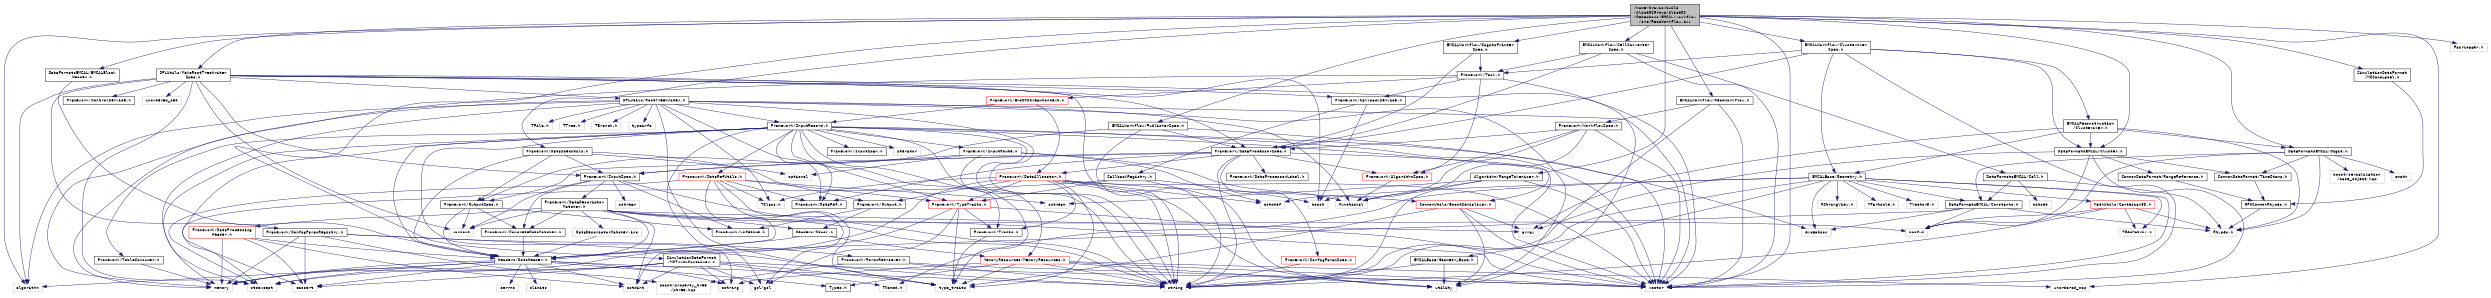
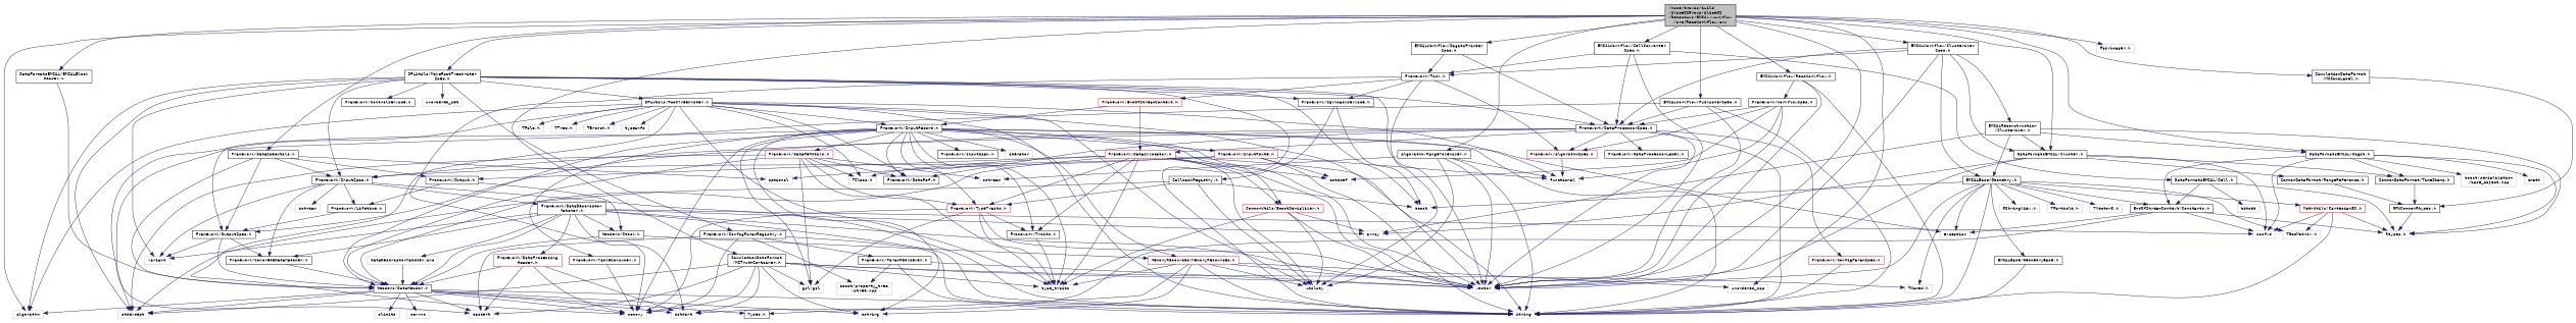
  digraph {
    fontname="DejaVu Sans Mono"
    node [color=black fontname="DejaVu Sans Mono" fontsize=10 shape=record]
    edge [color=midnightblue fontname="DejaVu Sans Mono" fontsize=10 labelfontname=Helvetica labelfontsize=10 style=solid]
    n1 [fillcolor=grey75 fontcolor=black height=0.2 label="/home/travis/build\l/AliceO2Group/AliceO2\l/Detectors/EMCAL/workflow\l/src/RecoWorkflow.cxx" style=filled width=0.4]
    n2 [color=grey75 height=0.2 label=algorithm width=0.4]
    n3 [color=grey75 height=0.2 label=unordered_map width=0.4]
    n4 [color=grey75 height=0.2 label=vector width=0.4]
    n5 [color=grey75 height=0.2 label="FairLogger.h" width=0.4]
    n6 [height=0.2 label="Algorithm/RangeTokenizer.h" width=0.4]
    n7 [height=0.2 label="DPLUtils/MakeRootTreeWriter\lSpec.h" width=0.4]
    n8 [height=0.2 label="DataFormatsEMCAL/EMCALBlock\lHeader.h" width=0.4]
    n9 [height=0.2 label="DataFormatsEMCAL/Digit.h" width=0.4]
    n10 [height=0.2 label="DataFormatsEMCAL/Cluster.h" width=0.4]
    n11 [height=0.2 label="EMCALWorkflow/RecoWorkflow.h" width=0.4]
    n12 [height=0.2 label="EMCALWorkflow/CellConverter\lSpec.h" width=0.4]
    n13 [height=0.2 label="EMCALWorkflow/Clusterizer\lSpec.h" width=0.4]
    n14 [height=0.2 label="EMCALWorkflow/DigitsPrinter\lSpec.h" width=0.4]
    n15 [height=0.2 label="EMCALWorkflow/PublisherSpec.h" width=0.4]
    n16 [height=0.2 label="Framework/DataSpecUtils.h" width=0.4]
    n17 [height=0.2 label="SimulationDataFormat\l/MCCompLabel.h" width=0.4]
    n18 [height=0.2 label="SimulationDataFormat\l/MCTruthContainer.h" width=0.4]
    n19 [color=grey75 height=0.2 label=string width=0.4]
    n20 [color=grey75 height=0.2 label=sstream width=0.4]
    n21 [color=grey75 height=0.2 label=utility width=0.4]
    n22 [color=grey75 height=0.2 label=functional width=0.4]
    n23 [height=0.2 label="DPLUtils/RootTreeWriter.h" width=0.4]
    n24 [color=grey75 height=0.2 label=stdexcept width=0.4]
    n25 [height=0.2 label="Framework/InputSpec.h" width=0.4]
    n26 [color=grey75 height=0.2 label=variant width=0.4]
    n27 [height=0.2 label="Framework/ConfigParamRegistry.h" width=0.4]
    n28 [height=0.2 label="Framework/DataProcessorSpec.h" width=0.4]
    n29 [height=0.2 label="Framework/CallbackService.h" width=0.4]
    n30 [color=grey75 height=0.2 label=boost width=0.4]
    n31 [height=0.2 label="Framework/ControlService.h" width=0.4]
    n32 [color=grey75 height=0.2 label=unordered_set width=0.4]
    n33 [height=0.2 label="Headers/DataHeader.h" width=0.4]
    n34 [color=grey75 height=0.2 label=iosfwd width=0.4]
    n35 [color=grey75 height=0.2 label=cmath width=0.4]
    n36 [color=grey75 height=0.2 label="Rtypes.h" width=0.4]
    n37 [height=0.2 label="CommonDataFormat/TimeStamp.h" width=0.4]
-   n38 [height=0.2 label="DataFormatsEMCAL/Constants.h" width=0.4]
+   n38 [height=0.2 label="EndOfStreamContext/Constants.h" width=0.4]
    n39 [color=grey75 height=0.2 label="boost/serialization\l/base_object.hpp" width=0.4]
    n40 [color=grey75 height=0.2 label=array width=0.4]
    n41 [height=0.2 label="CommonDataFormat/RangeReference.h" width=0.4]
    n42 [height=0.2 label="Framework/WorkflowSpec.h" width=0.4]
    n43 [height=0.2 label="DataFormatsEMCAL/Cell.h" width=0.4]
    n44 [height=0.2 label="Framework/Task.h" width=0.4]
    n45 [height=0.2 label="EMCALBase/Geometry.h" width=0.4]
    n46 [height=0.2 label="EMCALReconstruction\l/Clusterizer.h" width=0.4]
    n47 [height=0.2 label="Framework/OutputSpec.h" width=0.4]
    n48 [color=grey75 height=0.2 label=optional width=0.4]
    n49 [height=0.2 label="Framework/Output.h" width=0.4]
    n50 [height=0.2 label="GPUCommonRtypes.h" width=0.4]
    n51 [color=grey75 height=0.2 label=type_traits width=0.4]
    n52 [color=grey75 height=0.2 label=memory width=0.4]
    n53 [color=grey75 height=0.2 label="gsl/gsl" width=0.4]
    n54 [color=grey75 height=0.2 label=cassert width=0.4]
    n55 [color=grey75 height=0.2 label=cstring width=0.4]
    n56 [color=grey75 height=0.2 label=cstdint width=0.4]
    n57 [color=grey75 height=0.2 label="TNamed.h" width=0.4]
    n58 [height=0.2 label="Framework/InputRecord.h" width=0.4]
    n59 [height=0.2 label="Framework/DataRef.h" width=0.4]
    n60 [color=grey75 height=0.2 label="TClass.h" width=0.4]
    n61 [color=grey75 height=0.2 label="TFile.h" width=0.4]
    n62 [color=grey75 height=0.2 label="TTree.h" width=0.4]
    n63 [color=grey75 height=0.2 label="TBranch.h" width=0.4]
    n64 [color=grey75 height=0.2 label=typeinfo width=0.4]
    n65 [height=0.2 label="Framework/Lifetime.h" width=0.4]
    n66 [height=0.2 label="Framework/ConcreteDataMatcher.h" width=0.4]
    n67 [height=0.2 label="Framework/DataDescriptor\lMatcher.h" width=0.4]
    n68 [color=grey75 height=0.2 label=ostream width=0.4]
    n69 [height=0.2 label="Framework/ParamRetriever.h" width=0.4]
    n70 [color=grey75 height=0.2 label="boost/property_tree\l/ptree.hpp" width=0.4]
    n71 [color=red height=0.2 label="Framework/AlgorithmSpec.h" width=0.4]
    n72 [color=red height=0.2 label="Framework/ConfigParamSpec.h" width=0.4]
    n73 [color=red height=0.2 label="Framework/DataAllocator.h" width=0.4]
    n74 [height=0.2 label="Framework/DataProcessorLabel.h" width=0.4]
    n75 [height=0.2 label="CallbackRegistry.h" width=0.4]
    n76 [color=red height=0.2 label="Framework/DataRefUtils.h" width=0.4]
    n77 [color=red height=0.2 label="Framework/TypeTraits.h" width=0.4]
    n78 [height=0.2 label="Framework/Traits.h" width=0.4]
    n79 [color=red height=0.2 label="Framework/InputRoute.h" width=0.4]
    n80 [color=red height=0.2 label="MemoryResources/MemoryResources.h" width=0.4]
    n81 [height=0.2 label="Framework/InputSpan.h" width=0.4]
    n82 [height=0.2 label="Framework/TableConsumer.h" width=0.4]
    n83 [color=red height=0.2 label="CommonUtils/BoostSerializer.h" width=0.4]
    n84 [color=grey75 height=0.2 label=iterator width=0.4]
    n85 [color=grey75 height=0.2 label=exception width=0.4]
    n86 [color=grey75 height=0.2 label=climits width=0.4]
    n87 [height=0.2 label="Types.h" width=0.4]
    n88 [color=grey75 height=0.2 label=cerrno width=0.4]
    n89 [color=grey75 height=0.2 label=cstddef width=0.4]
    n90 [color=red height=0.2 label="Framework/DataProcessing\lHeader.h" width=0.4]
    n91 [height=0.2 label="Headers/Stack.h" width=0.4]
    n92 [color=grey75 height=0.2 label="DataDescriptorMatcher.inc" width=0.4]
    n93 [color=grey75 height=0.2 label=bitset width=0.4]
    n94 [color=red height=0.2 label="Framework/EndOfStreamContext.h" width=0.4]
    n95 [color=grey75 height=0.2 label="RStringView.h" width=0.4]
    n96 [color=grey75 height=0.2 label="TGeoMatrix.h" width=0.4]
    n97 [color=grey75 height=0.2 label="TParticle.h" width=0.4]
    n98 [color=grey75 height=0.2 label="TVector3.h" width=0.4]
    n99 [height=0.2 label="EMCALBase/GeometryBase.h" width=0.4]
    n100 [color=red height=0.2 label="MathUtils/Cartesian3D.h" width=0.4]
    n1 -> n2
    n1 -> n3
    n1 -> n4
    n1 -> n5
    n1 -> n6
    n1 -> n7
    n1 -> n8
    n1 -> n9
    n1 -> n10
    n1 -> n11
    n1 -> n12
    n1 -> n13
    n1 -> n14
    n1 -> n15
    n1 -> n16
    n1 -> n17
    n1 -> n18
    n6 -> n4
    n6 -> n19
    n6 -> n20
-   n99 -> n21
+   n6 -> n21
    n6 -> n22
    n7 -> n2
    n7 -> n4
    n7 -> n19
    n7 -> n23
    n7 -> n24
    n7 -> n25
    n7 -> n26
    n7 -> n27
    n7 -> n28
    n7 -> n29
    n7 -> n30
    n7 -> n31
    n7 -> n32
    n8 -> n33
    n9 -> n34
    n9 -> n35
    n9 -> n36
    n9 -> n37
    n9 -> n38
    n9 -> n39
    n10 -> n4
    n10 -> n34
    n10 -> n37
    n10 -> n40
    n10 -> n41
    n11 -> n4
    n11 -> n19
    n11 -> n42
    n12 -> n4
    n12 -> n28
    n12 -> n43
    n12 -> n44
    n13 -> n4
    n13 -> n10
    n13 -> n28
    n13 -> n44
    n13 -> n45
    n13 -> n46
    n14 -> n28
    n14 -> n44
    n15 -> n4
    n15 -> n19
    n15 -> n28
    n15 -> n47
    n16 -> n25
    n16 -> n33
    n16 -> n47
    n16 -> n48
    n16 -> n49
    n17 -> n50
    n18 -> n4
    n18 -> n24
    n18 -> n51
    n18 -> n52
    n18 -> n53
    n18 -> n54
    n18 -> n55
    n18 -> n56
    n18 -> n57
    n23 -> n2
    n23 -> n4
    n23 -> n19
    n23 -> n21
    n23 -> n22
    n23 -> n24
    n23 -> n51
    n23 -> n52
    n23 -> n58
    n23 -> n59
    n23 -> n60
    n23 -> n61
    n23 -> n62
    n23 -> n63
    n23 -> n64
    n25 -> n19
    n25 -> n26
    n25 -> n65
    n25 -> n66
    n25 -> n67
    n25 -> n68
    n27 -> n19
    n27 -> n52
    n27 -> n54
    n27 -> n69
    n27 -> n70
    n28 -> n4
    n28 -> n19
    n28 -> n25
    n28 -> n47
    n28 -> n59
    n28 -> n71
    n28 -> n72
    n28 -> n73
    n28 -> n74
    n29 -> n30
    n29 -> n75
    n33 -> n2
    n33 -> n19
    n33 -> n24
    n33 -> n52
    n33 -> n54
    n33 -> n55
    n33 -> n56
    n33 -> n86
    n33 -> n87
    n33 -> n88
    n37 -> n50
    n38 -> n34
    n38 -> n36
    n38 -> n56
    n38 -> n85
    n41 -> n50
    n42 -> n4
    n42 -> n22
    n42 -> n28
    n42 -> n71
    n42 -> n89
    n43 -> n36
    n43 -> n38
    n43 -> n93
    n44 -> n21
    n44 -> n29
    n44 -> n52
    n44 -> n71
    n44 -> n94
    n45 -> n4
    n45 -> n19
    n45 -> n30
    n45 -> n38
    n45 -> n57
    n45 -> n85
    n45 -> n95
    n45 -> n96
    n45 -> n97
    n45 -> n98
    n45 -> n99
    n45 -> n100
    n46 -> n9
    n46 -> n10
    n46 -> n36
    n46 -> n40
    n46 -> n45
    n47 -> n26
    n47 -> n33
-   n47 -> n65
+   n65 -> n47
    n47 -> n66
    n49 -> n65
    n49 -> n91
    n50 -> n36
    n58 -> n4
    n58 -> n19
    n58 -> n33
    n58 -> n51
    n58 -> n52
    n58 -> n53
    n58 -> n54
    n58 -> n55
    n58 -> n59
    n58 -> n76
    n58 -> n77
    n58 -> n78
    n58 -> n79
    n58 -> n80
    n58 -> n81
    n58 -> n82
    n58 -> n83
    n58 -> n84
    n58 -> n85
    n66 -> n33
    n67 -> n4
    n67 -> n19
    n67 -> n26
    n67 -> n33
    n67 -> n34
    n67 -> n40
    n67 -> n56
    n67 -> n66
    n67 -> n90
    n67 -> n91
    n67 -> n92
    n69 -> n4
    n69 -> n19
    n69 -> n70
    n71 -> n22
    n72 -> n19
    n73 -> n4
    n73 -> n19
    n73 -> n21
    n73 -> n33
    n73 -> n49
    n73 -> n51
    n73 -> n60
    n73 -> n77
    n73 -> n78
    n73 -> n83
    n73 -> n89
    n75 -> n21
    n75 -> n24
    n75 -> n30
    n75 -> n77
    n76 -> n20
    n76 -> n24
    n76 -> n33
    n76 -> n51
    n76 -> n53
    n76 -> n59
    n76 -> n60
    n76 -> n77
    n77 -> n4
    n77 -> n51
    n77 -> n52
    n77 -> n53
    n77 -> n78
    n78 -> n51
    n79 -> n19
    n79 -> n22
    n79 -> n25
    n79 -> n48
    n79 -> n89
    n80 -> n3
    n80 -> n4
    n80 -> n19
    n80 -> n21
    n80 -> n51
    n80 -> n55
    n80 -> n87
    n82 -> n52
    n83 -> n4
    n83 -> n21
    n83 -> n40
    n83 -> n51
    n90 -> n33
    n90 -> n52
    n90 -> n54
    n90 -> n56
    n91 -> n33
    n91 -> n80
    n92 -> n33
    n94 -> n58
    n94 -> n73
    n99 -> n19
    n100 -> n19
    n100 -> n34
    n100 -> n36
    n100 -> n96
  }
